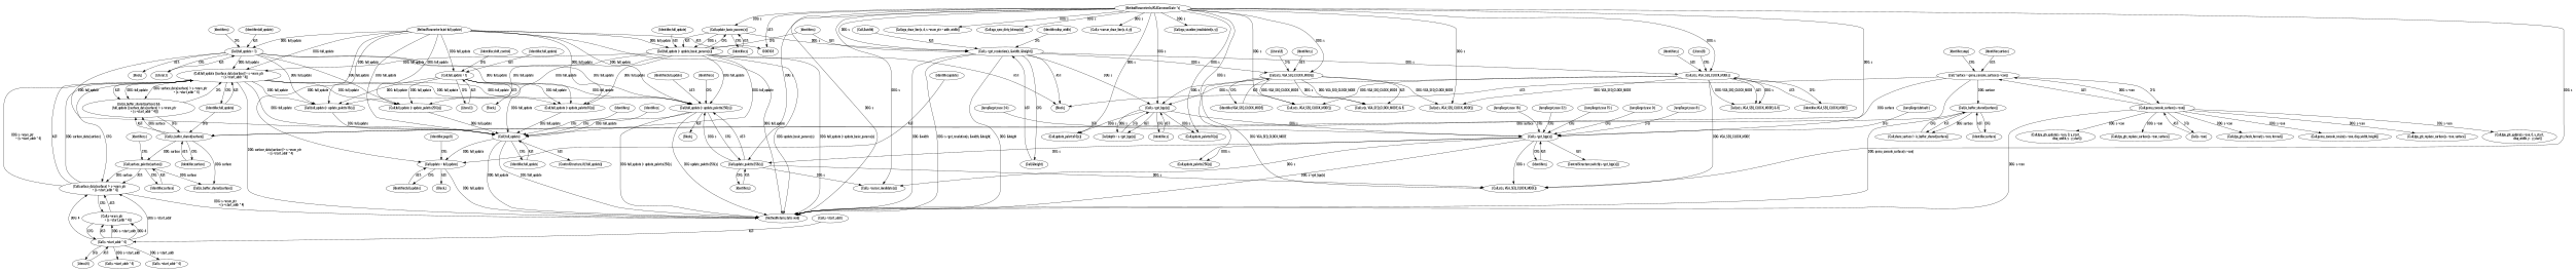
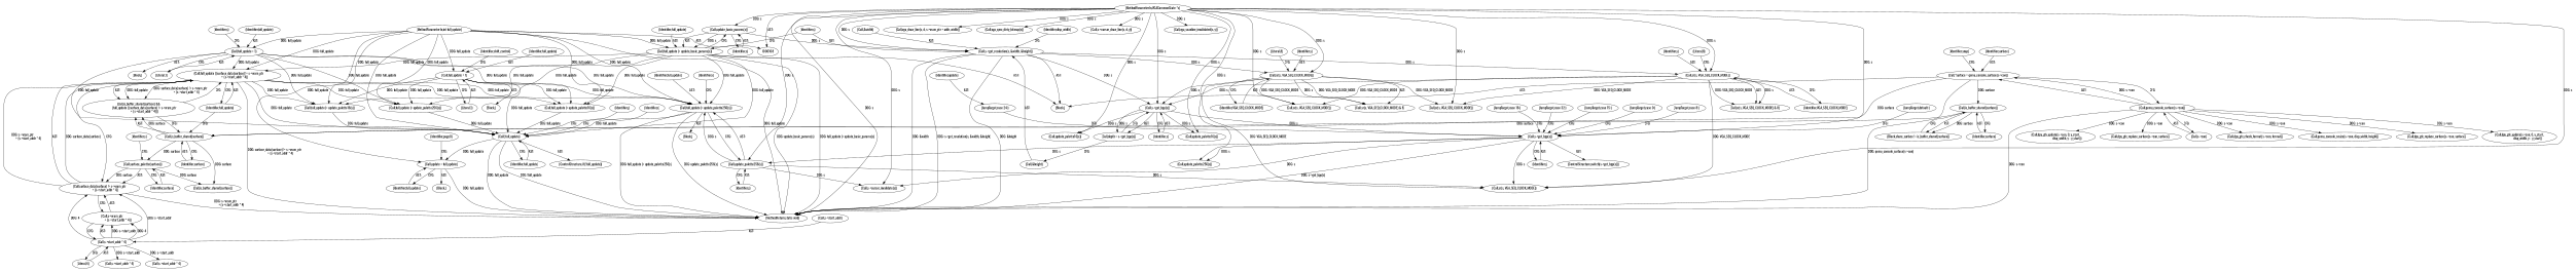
  digraph {
    fontname=Oswald
    node [fontname=Oswald]
    edge [fontname=Oswald]
    n1 [label="(Call,full_update |= update_palette256(s))"]
    n2 [label="(Call,update_palette256(s))"]
    n3 [label="(Call,!full_update)"]
    n4 [label="(MethodReturn,static void)"]
    n5 [label="(Block,)"]
    n6 [label="(Call,s->cursor_invalidate(s))"]
    n7 [label="(Call,sr(s, VGA_SEQ_CLOCK_MODE))"]
    n8 [label="(Identifier,s)"]
    n9 [label="(Call,update = full_update)"]
    n10 [label="(Identifier,full_update)"]
    n11 [label="(ControlStructure,if (!full_update))"]
    n12 [label="(Call,full_update |= update_basic_params(s))"]
    n13 [label="(Call,update_basic_params(s))"]
    n14 [label="(Call,full_update || surface_data(surface) != s->vram_ptr\n                + (s->start_addr * 4))"]
    n15 [label="(Call,full_update |= update_palette256(s))"]
    n16 [label="(Call,full_update |= update_palette16(s))"]
    n17 [label="(Block,)"]
    n18 [label="(Call,full_update |= update_palette16(s))"]
    n19 [label="(Call,s->get_resolution(s, &width, &height))"]
    n20 [label="(Identifier,s)"]
    n21 [label="(Call,surface_data(surface) != s->vram_ptr\n                + (s->start_addr * 4))"]
    n22 [label="(Call,is_buffer_shared(surface) &&\n               (full_update || surface_data(surface) != s->vram_ptr\n                + (s->start_addr * 4)))"]
    n23 [label="(Identifier,full_update)"]
    n24 [label="(MethodParameterIn,int full_update)"]
    n25 [label="(Call,full_update = 1)"]
    n26 [label="(Call,full_update = 1)"]
    1000108
    n28 [label="(Block,)"]
    n29 [label="(Literal,1)"]
    n30 [label="(Block,)"]
    n31 [label="(Literal,1)"]
    n32 [label="(Block,)"]
    n33 [label="(Identifier,full_update)"]
    n34 [label="(Call,s->get_bpp(s))"]
    n35 [label="(Call,sr(s, VGA_SEQ_CLOCK_MODE))"]
    n36 [label="(Call,sr(s, VGA_SEQ_CLOCK_MODE))"]
    n37 [label="(Call,&height)"]
    n38 [label="(MethodParameterIn,VGACommonState *s)"]
    n39 [label="(Call,s->get_bpp(s))"]
    n40 [label="(Call,update_palette16(s))"]
    n41 [label="(Call,vga_draw_line(s, d, s->vram_ptr + addr, width))"]
    n42 [label="(Call,vga_sync_dirty_bitmap(s))"]
    n43 [label="(Call,sr(s, VGA_SEQ_CLOCK_MODE))"]
    n44 [label="(Call,s->cursor_draw_line(s, d, y))"]
    n45 [label="(Call,update_palette256(s))"]
    n46 [label="(Call,update_palette16(s))"]
    n47 [label="(Call,vga_scanline_invalidated(s, y))"]
    n48 [label="(Call,sr(s, VGA_SEQ_CLOCK_MODE))"]
    n49 [label="(Identifier,s)"]
    n50 [label="(ControlStructure,switch(s->get_bpp(s)))"]
    n51 [label="(Identifier,s)"]
    n52 [label="(Call,depth = s->get_bpp(s))"]
    n53 [label="(Call,sr(s, VGA_SEQ_CLOCK_MODE) & 8)"]
    n54 [label="(Identifier,VGA_SEQ_CLOCK_MODE)"]
    n55 [label="(Call,sr(s, VGA_SEQ_CLOCK_MODE) & 8)"]
    n56 [label="(Identifier,VGA_SEQ_CLOCK_MODE)"]
    n57 [label="(Call,s->vram_ptr\n                + (s->start_addr * 4))"]
    n58 [label="(Call,is_buffer_shared(surface))"]
    n59 [label="(Call,s->start_addr * 4)"]
    n60 [label="(Call,surface_palette(surface))"]
    n61 [label="(Identifier,surface)"]
    n62 [label="(Call,is_buffer_shared(surface))"]
    n63 [label="(Identifier,surface)"]
    n64 [label="(Call,is_buffer_shared(surface))"]
-   n65 [label="(Call,share_surface != is_buffer_shared(surface))"]
+   n65 [label="(Block,share_surface != is_buffer_shared(surface))"]
    n66 [label="(Identifier,surface)"]
    n67 [label="(Call,*surface = qemu_console_surface(s->con))"]
    n68 [label="(Call,qemu_console_surface(s->con))"]
    n69 [label="(Call,s->con)"]
    n70 [label="(Call,dpy_gfx_update(s->con, 0, y_start,\n                               disp_width, y - y_start))"]
    n71 [label="(Call,dpy_gfx_replace_surface(s->con, surface))"]
    n72 [label="(Call,dpy_gfx_check_format(s->con, format))"]
    n73 [label="(Call,qemu_console_resize(s->con, disp_width, height))"]
    n74 [label="(Call,dpy_gfx_replace_surface(s->con, surface))"]
    n75 [label="(Call,dpy_gfx_update(s->con, 0, y_start,\n                       disp_width, y - y_start))"]
    n76 [label="(Literal,4)"]
    n77 [label="(Call,s->start_addr * 4)"]
    n78 [label="(Call,s->start_addr * 4)"]
    n79 [label="(Identifier,full_update)"]
    n80 [label="(Literal,8)"]
    n81 [label="(Identifier,y)"]
    n82 [label="(Identifier,s)"]
    n83 [label="(Call,&width)"]
    n84 [label="(Identifier,s)"]
    n85 [label="(Call,s->start_addr)"]
    n86 [label="(Identifier,s)"]
    n87 [label="(JumpTarget,case 0:)"]
    n88 [label="(JumpTarget,case 24:)"]
    n89 [label="(JumpTarget,case 8:)"]
    n90 [label="(Identifier,v)"]
    n91 [label="(Identifier,disp_width)"]
    n92 [label="(JumpTarget,default:)"]
    n93 [label="(JumpTarget,case 16:)"]
    n94 [label="(Identifier,s)"]
    n95 [label="(Identifier,full_update)"]
    n96 [label="(Identifier,full_update)"]
    n97 [label="(Literal,8)"]
    n98 [label="(Identifier,s)"]
    n99 [label="(JumpTarget,case 32:)"]
    n100 [label="(Identifier,shift_control)"]
    n101 [label="(Identifier,update)"]
    n102 [label="(Identifier,snap)"]
    n103 [label="(Identifier,full_update)"]
    n104 [label="(Identifier,page0)"]
    n105 [label="(Identifier,surface)"]
    n106 [label="(Identifier,s)"]
    n107 [label="(JumpTarget,case 15:)"]
    n1 -> n2 [label="CFG: "]
    n1 -> n3 [label="DDG: full_update"]
    n1 -> n4 [label="DDG: full_update |= update_palette256(s)"]
    n1 -> n4 [label="DDG: update_palette256(s)"]
    n1 -> n5 [label="AST: "]
    n2 -> n1 [label="AST: "]
    n2 -> n1 [label="DDG: s"]
    n2 -> n6 [label="DDG: s"]
    n2 -> n7 [label="DDG: s"]
    n2 -> n8 [label="CFG: "]
    n3 -> n4 [label="DDG: full_update"]
    n3 -> n4 [label="DDG: !full_update"]
    n3 -> n9 [label="DDG: full_update"]
    n3 -> n10 [label="CFG: "]
    n3 -> n11 [label="AST: "]
    n8 -> n2 [label="AST: "]
    n9 -> n4 [label="DDG: full_update"]
    n9 -> n32 [label="AST: "]
    n9 -> n33 [label="CFG: "]
    n10 -> n3 [label="AST: "]
    n12 -> n1 [label="DDG: full_update"]
    n12 -> n3 [label="DDG: full_update"]
    n12 -> n4 [label="DDG: full_update |= update_basic_params(s)"]
    n12 -> n4 [label="DDG: update_basic_params(s)"]
    n12 -> n13 [label="CFG: "]
    n12 -> n14 [label="DDG: full_update"]
    n12 -> n15 [label="DDG: full_update"]
    n12 -> n16 [label="DDG: full_update"]
    n12 -> n17 [label="AST: "]
    n12 -> n18 [label="DDG: full_update"]
    n13 -> n12 [label="AST: "]
    n13 -> n12 [label="DDG: s"]
    n13 -> n19 [label="DDG: s"]
    n13 -> n20 [label="CFG: "]
    n14 -> n1 [label="DDG: full_update"]
    n14 -> n3 [label="DDG: full_update"]
    n14 -> n4 [label="DDG: surface_data(surface) != s->vram_ptr\n                + (s->start_addr * 4)"]
    n14 -> n15 [label="DDG: full_update"]
    n14 -> n16 [label="DDG: full_update"]
    n14 -> n18 [label="DDG: full_update"]
    n14 -> n21 [label="CFG: "]
    n14 -> n22 [label="AST: "]
    n14 -> n22 [label="DDG: full_update"]
    n14 -> n22 [label="DDG: surface_data(surface) != s->vram_ptr\n                + (s->start_addr * 4)"]
    n14 -> n23 [label="CFG: "]
    n15 -> n3 [label="DDG: full_update"]
    n16 -> n3 [label="DDG: full_update"]
    n18 -> n3 [label="DDG: full_update"]
    n19 -> n4 [label="DDG: &height"]
    n19 -> n4 [label="DDG: s->get_resolution(s, &width, &height)"]
    n19 -> n4 [label="DDG: &width"]
    n19 -> n17 [label="AST: "]
    n19 -> n34 [label="DDG: s"]
    n19 -> n35 [label="DDG: s"]
    n19 -> n36 [label="DDG: s"]
-   n19 -> n37 [label="CFG: "]
+   n52 -> n37 [label="CFG: "]
    n20 -> n13 [label="AST: "]
    n21 -> n4 [label="DDG: s->vram_ptr\n                + (s->start_addr * 4)"]
    n21 -> n14 [label="AST: "]
    n21 -> n14 [label="DDG: surface_data(surface)"]
    n21 -> n14 [label="DDG: s->vram_ptr\n                + (s->start_addr * 4)"]
    n21 -> n57 [label="CFG: "]
    n22 -> n14 [label="CFG: "]
    n22 -> n58 [label="CFG: "]
    n23 -> n14 [label="AST: "]
    n23 -> n58 [label="CFG: "]
    n24 -> n1 [label="DDG: full_update"]
    n24 -> n3 [label="DDG: full_update"]
    n24 -> n4 [label="DDG: full_update"]
    n24 -> n9 [label="DDG: full_update"]
    n24 -> n12 [label="DDG: full_update"]
    n24 -> n14 [label="DDG: full_update"]
    n24 -> n15 [label="DDG: full_update"]
    n24 -> n16 [label="DDG: full_update"]
    n24 -> n18 [label="DDG: full_update"]
    n24 -> n25 [label="DDG: full_update"]
    n24 -> n26 [label="DDG: full_update"]
    n24 -> 1000108 [label="AST: "]
    n25 -> n1 [label="DDG: full_update"]
    n25 -> n3 [label="DDG: full_update"]
    n25 -> n15 [label="DDG: full_update"]
    n25 -> n16 [label="DDG: full_update"]
    n25 -> n18 [label="DDG: full_update"]
    n25 -> n28 [label="AST: "]
    n25 -> n29 [label="CFG: "]
    n26 -> n1 [label="DDG: full_update"]
    n26 -> n3 [label="DDG: full_update"]
    n26 -> n14 [label="DDG: full_update"]
    n26 -> n15 [label="DDG: full_update"]
    n26 -> n16 [label="DDG: full_update"]
    n26 -> n18 [label="DDG: full_update"]
    n26 -> n30 [label="AST: "]
    n26 -> n31 [label="CFG: "]
    n29 -> n25 [label="AST: "]
    n31 -> n26 [label="AST: "]
    n33 -> n9 [label="AST: "]
    n34 -> n39 [label="DDG: s"]
    n34 -> n40 [label="DDG: s"]
    n34 -> n46 [label="DDG: s"]
    n34 -> n51 [label="CFG: "]
    n34 -> n52 [label="AST: "]
    n34 -> n52 [label="DDG: s"]
    n35 -> n7 [label="DDG: VGA_SEQ_CLOCK_MODE"]
    n35 -> n34 [label="DDG: s"]
    n35 -> n43 [label="DDG: VGA_SEQ_CLOCK_MODE"]
    n35 -> n48 [label="DDG: VGA_SEQ_CLOCK_MODE"]
    n35 -> n53 [label="AST: "]
    n35 -> n53 [label="DDG: s"]
    n35 -> n53 [label="DDG: VGA_SEQ_CLOCK_MODE"]
    n35 -> n54 [label="CFG: "]
    n36 -> n7 [label="DDG: VGA_SEQ_CLOCK_MODE"]
    n36 -> n34 [label="DDG: s"]
    n36 -> n43 [label="DDG: VGA_SEQ_CLOCK_MODE"]
    n36 -> n48 [label="DDG: VGA_SEQ_CLOCK_MODE"]
    n36 -> n55 [label="AST: "]
    n36 -> n55 [label="DDG: s"]
    n36 -> n55 [label="DDG: VGA_SEQ_CLOCK_MODE"]
    n36 -> n56 [label="CFG: "]
    n37 -> n19 [label="AST: "]
    n38 -> n2 [label="DDG: s"]
    n38 -> n4 [label="DDG: s"]
    n38 -> n6 [label="DDG: s"]
    n38 -> n7 [label="DDG: s"]
    n38 -> n13 [label="DDG: s"]
    n38 -> n19 [label="DDG: s"]
    n38 -> 1000108 [label="AST: "]
    n38 -> n34 [label="DDG: s"]
    n38 -> n35 [label="DDG: s"]
    n38 -> n36 [label="DDG: s"]
    n38 -> n39 [label="DDG: s"]
    n38 -> n40 [label="DDG: s"]
    n38 -> n41 [label="DDG: s"]
    n38 -> n42 [label="DDG: s"]
    n38 -> n43 [label="DDG: s"]
    n38 -> n44 [label="DDG: s"]
    n38 -> n45 [label="DDG: s"]
    n38 -> n46 [label="DDG: s"]
    n38 -> n47 [label="DDG: s"]
    n38 -> n48 [label="DDG: s"]
    n39 -> n2 [label="DDG: s"]
    n39 -> n4 [label="DDG: s->get_bpp(s)"]
    n39 -> n6 [label="DDG: s"]
    n39 -> n7 [label="DDG: s"]
    n39 -> n45 [label="DDG: s"]
    n39 -> n49 [label="CFG: "]
    n39 -> n50 [label="AST: "]
    n49 -> n39 [label="AST: "]
    n51 -> n34 [label="AST: "]
    n52 -> n34 [label="CFG: "]
    n54 -> n35 [label="AST: "]
    n56 -> n36 [label="AST: "]
    n57 -> n21 [label="AST: "]
    n57 -> n59 [label="CFG: "]
    n58 -> n22 [label="AST: "]
    n58 -> n22 [label="DDG: surface"]
    n58 -> n60 [label="DDG: surface"]
    n58 -> n62 [label="DDG: surface"]
    n58 -> n63 [label="CFG: "]
    n59 -> n21 [label="DDG: s->start_addr"]
    n59 -> n21 [label="DDG: 4"]
    n59 -> n57 [label="AST: "]
    n59 -> n57 [label="DDG: s->start_addr"]
    n59 -> n57 [label="DDG: 4"]
    n59 -> n76 [label="CFG: "]
    n59 -> n77 [label="DDG: s->start_addr"]
    n59 -> n78 [label="DDG: s->start_addr"]
    n60 -> n21 [label="AST: "]
    n60 -> n21 [label="DDG: surface"]
    n60 -> n61 [label="CFG: "]
    n60 -> n62 [label="DDG: surface"]
    n61 -> n60 [label="AST: "]
    n63 -> n58 [label="AST: "]
    n64 -> n58 [label="DDG: surface"]
    n64 -> n65 [label="AST: "]
    n64 -> n65 [label="DDG: surface"]
    n64 -> n66 [label="CFG: "]
    n65 -> n64 [label="CFG: "]
    n66 -> n64 [label="AST: "]
    n67 -> n4 [label="DDG: qemu_console_surface(s->con)"]
    n67 -> n17 [label="AST: "]
    n67 -> n58 [label="DDG: surface"]
    n67 -> n64 [label="DDG: surface"]
    n67 -> n68 [label="CFG: "]
    n68 -> n4 [label="DDG: s->con"]
    n68 -> n67 [label="AST: "]
    n68 -> n67 [label="DDG: s->con"]
    n68 -> n69 [label="CFG: "]
    n68 -> n70 [label="DDG: s->con"]
    n68 -> n71 [label="DDG: s->con"]
    n68 -> n72 [label="DDG: s->con"]
    n68 -> n73 [label="DDG: s->con"]
    n68 -> n74 [label="DDG: s->con"]
    n68 -> n75 [label="DDG: s->con"]
    n69 -> n68 [label="AST: "]
    n76 -> n59 [label="AST: "]
    n79 -> n25 [label="AST: "]
    n80 -> n36 [label="CFG: "]
    n81 -> n3 [label="CFG: "]
    n82 -> n60 [label="CFG: "]
    n83 -> n19 [label="AST: "]
    n84 -> n35 [label="AST: "]
    n85 -> n59 [label="AST: "]
    n86 -> n36 [label="AST: "]
    n87 -> n39 [label="CFG: "]
    n88 -> n39 [label="CFG: "]
    n89 -> n39 [label="CFG: "]
    n90 -> n1 [label="CFG: "]
    n91 -> n19 [label="CFG: "]
    n92 -> n39 [label="CFG: "]
    n93 -> n39 [label="CFG: "]
    n94 -> n12 [label="CFG: "]
    n94 -> n19 [label="AST: "]
    n95 -> n1 [label="AST: "]
    n96 -> n12 [label="AST: "]
    n97 -> n35 [label="CFG: "]
    n98 -> n3 [label="CFG: "]
    n99 -> n39 [label="CFG: "]
    n100 -> n25 [label="CFG: "]
-   n101 -> n9 [label="AST: "]
+   n101 -> n88 [label="AST: "]
    n102 -> n67 [label="CFG: "]
    n103 -> n26 [label="AST: "]
    n104 -> n9 [label="CFG: "]
    n105 -> n67 [label="AST: "]
    n106 -> n26 [label="CFG: "]
    n107 -> n39 [label="CFG: "]
  }
